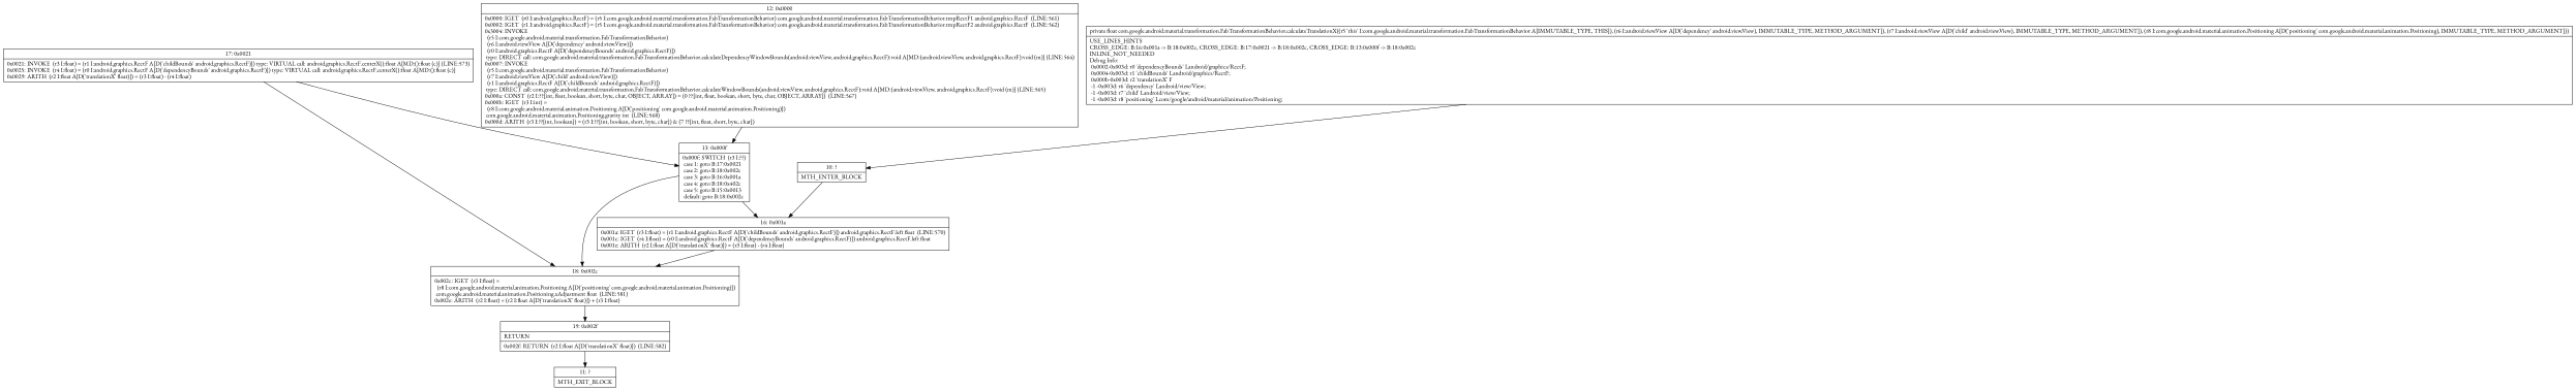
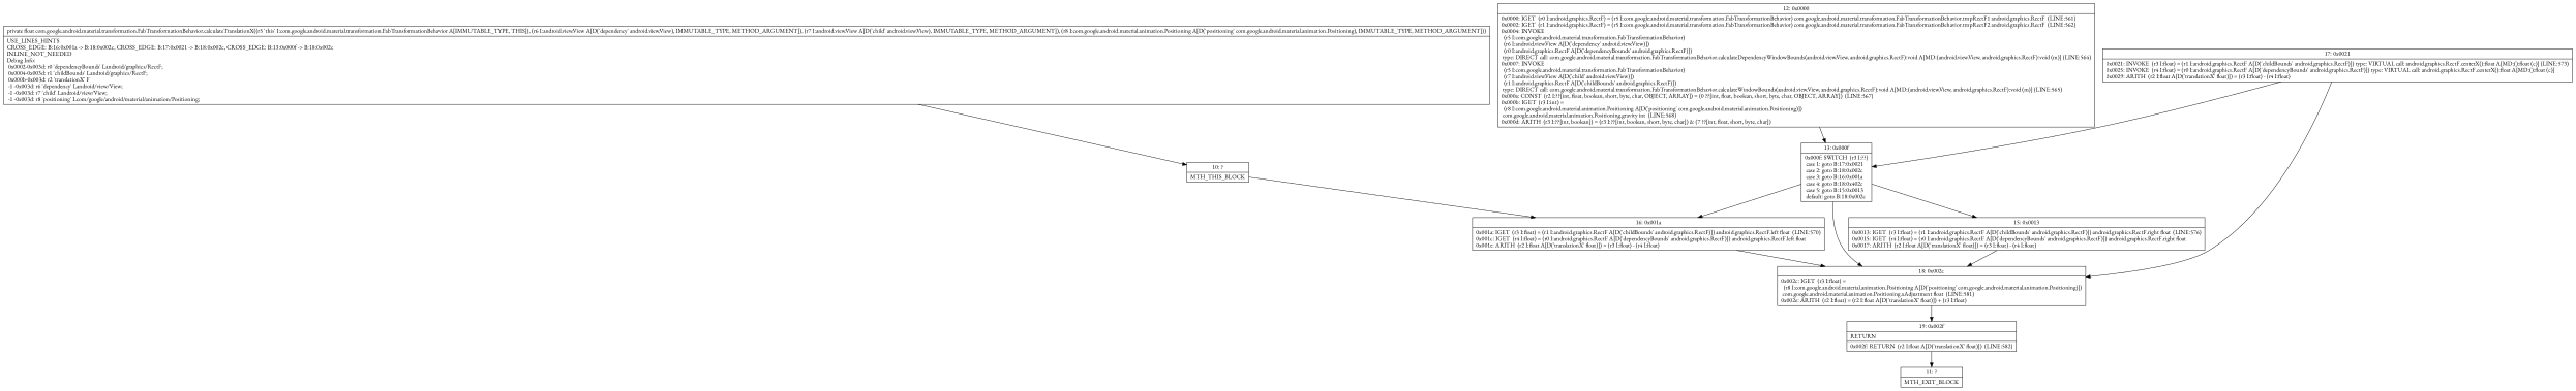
  digraph {
    fontname="EB Garamond"
    node [fontname="EB Garamond" shape=record]
    edge [fontname="EB Garamond"]
-   n1 [label="{10\:\ ?|MTH_ENTER_BLOCK\l}"]
+   n1 [label="{10\:\ ?|MTH_THIS_BLOCK\l}"]
    n2 [label="{16\:\ 0x001a|0x001a: IGET  (r3 I:float) = (r1 I:android.graphics.RectF A[D('childBounds' android.graphics.RectF)]) android.graphics.RectF.left float  (LINE:570)\l0x001c: IGET  (r4 I:float) = (r0 I:android.graphics.RectF A[D('dependencyBounds' android.graphics.RectF)]) android.graphics.RectF.left float \l0x001e: ARITH  (r2 I:float A[D('translationX' float)]) = (r3 I:float) \- (r4 I:float) \l}"]
-   n3 [label="{12\:\ 0x0000|0x0000: IGET  (r0 I:android.graphics.RectF) = (r5 I:com.google.android.material.transformation.FabTransformationBehavior) com.google.android.material.transformation.FabTransformationBehavior.tmpRectF1 android.graphics.RectF  (LINE:561)\l0x0002: IGET  (r1 I:android.graphics.RectF) = (r5 I:com.google.android.material.transformation.FabTransformationBehavior) com.google.android.material.transformation.FabTransformationBehavior.tmpRectF2 android.graphics.RectF  (LINE:562)\l0x3004: INVOKE  \l  (r5 I:com.google.android.material.transformation.FabTransformationBehavior)\l  (r6 I:android.view.View A[D('dependency' android.view.View)])\l  (r0 I:android.graphics.RectF A[D('dependencyBounds' android.graphics.RectF)])\l type: DIRECT call: com.google.android.material.transformation.FabTransformationBehavior.calculateDependencyWindowBounds(android.view.View, android.graphics.RectF):void A[MD:(android.view.View, android.graphics.RectF):void (m)] (LINE:564)\l0x0007: INVOKE  \l  (r5 I:com.google.android.material.transformation.FabTransformationBehavior)\l  (r7 I:android.view.View A[D('child' android.view.View)])\l  (r1 I:android.graphics.RectF A[D('childBounds' android.graphics.RectF)])\l type: DIRECT call: com.google.android.material.transformation.FabTransformationBehavior.calculateWindowBounds(android.view.View, android.graphics.RectF):void A[MD:(android.view.View, android.graphics.RectF):void (m)] (LINE:565)\l0x000a: CONST  (r2 I:??[int, float, boolean, short, byte, char, OBJECT, ARRAY]) = (0 ??[int, float, boolean, short, byte, char, OBJECT, ARRAY])  (LINE:567)\l0x000b: IGET  (r3 I:int) = \l  (r8 I:com.google.android.material.animation.Positioning A[D('positioning' com.google.android.material.animation.Positioning)])\l com.google.android.material.animation.Positioning.gravity int  (LINE:568)\l0x000d: ARITH  (r3 I:??[int, boolean]) = (r3 I:??[int, boolean, short, byte, char]) & (7 ??[int, float, short, byte, char]) \l}"]
+   n3 [label="{12\:\ 0x0000|0x0000: IGET  (r0 I:android.graphics.RectF) = (r5 I:com.google.android.material.transformation.FabTransformationBehavior) com.google.android.material.transformation.FabTransformationBehavior.tmpRectF1 android.graphics.RectF  (LINE:561)\l0x0002: IGET  (r1 I:android.graphics.RectF) = (r5 I:com.google.android.material.transformation.FabTransformationBehavior) com.google.android.material.transformation.FabTransformationBehavior.tmpRectF2 android.graphics.RectF  (LINE:562)\l0x0004: INVOKE  \l  (r5 I:com.google.android.material.transformation.FabTransformationBehavior)\l  (r6 I:android.view.View A[D('dependency' android.view.View)])\l  (r0 I:android.graphics.RectF A[D('dependencyBounds' android.graphics.RectF)])\l type: DIRECT call: com.google.android.material.transformation.FabTransformationBehavior.calculateDependencyWindowBounds(android.view.View, android.graphics.RectF):void A[MD:(android.view.View, android.graphics.RectF):void (m)] (LINE:564)\l0x0007: INVOKE  \l  (r5 I:com.google.android.material.transformation.FabTransformationBehavior)\l  (r7 I:android.view.View A[D('child' android.view.View)])\l  (r1 I:android.graphics.RectF A[D('childBounds' android.graphics.RectF)])\l type: DIRECT call: com.google.android.material.transformation.FabTransformationBehavior.calculateWindowBounds(android.view.View, android.graphics.RectF):void A[MD:(android.view.View, android.graphics.RectF):void (m)] (LINE:565)\l0x000a: CONST  (r2 I:??[int, float, boolean, short, byte, char, OBJECT, ARRAY]) = (0 ??[int, float, boolean, short, byte, char, OBJECT, ARRAY])  (LINE:567)\l0x000b: IGET  (r3 I:int) = \l  (r8 I:com.google.android.material.animation.Positioning A[D('positioning' com.google.android.material.animation.Positioning)])\l com.google.android.material.animation.Positioning.gravity int  (LINE:568)\l0x000d: ARITH  (r3 I:??[int, boolean]) = (r3 I:??[int, boolean, short, byte, char]) & (7 ??[int, float, short, byte, char]) \l}"]
    n4 [label="{13\:\ 0x000f|0x000f: SWITCH  (r3 I:??)\l case 1: goto B:17:0x0021\l case 2: goto B:18:0x002c\l case 3: goto B:16:0x001a\l case 4: goto B:18:0x402c\l case 5: goto B:15:0x0013\l default: goto B:18:0x002c \l}"]
+   n5 [label="{15\:\ 0x0013|0x0013: IGET  (r3 I:float) = (r1 I:android.graphics.RectF A[D('childBounds' android.graphics.RectF)]) android.graphics.RectF.right float  (LINE:576)\l0x0015: IGET  (r4 I:float) = (r0 I:android.graphics.RectF A[D('dependencyBounds' android.graphics.RectF)]) android.graphics.RectF.right float \l0x0017: ARITH  (r2 I:float A[D('translationX' float)]) = (r3 I:float) \- (r4 I:float) \l}"]
    n6 [label="{18\:\ 0x002c|0x002c: IGET  (r3 I:float) = \l  (r8 I:com.google.android.material.animation.Positioning A[D('positioning' com.google.android.material.animation.Positioning)])\l com.google.android.material.animation.Positioning.xAdjustment float  (LINE:581)\l0x002e: ARITH  (r2 I:float) = (r2 I:float A[D('translationX' float)]) + (r3 I:float) \l}"]
    n7 [label="{17\:\ 0x0021|0x0021: INVOKE  (r3 I:float) = (r1 I:android.graphics.RectF A[D('childBounds' android.graphics.RectF)]) type: VIRTUAL call: android.graphics.RectF.centerX():float A[MD:():float (c)] (LINE:573)\l0x0025: INVOKE  (r4 I:float) = (r0 I:android.graphics.RectF A[D('dependencyBounds' android.graphics.RectF)]) type: VIRTUAL call: android.graphics.RectF.centerX():float A[MD:():float (c)]\l0x0029: ARITH  (r2 I:float A[D('translationX' float)]) = (r3 I:float) \- (r4 I:float) \l}"]
    n8 [label="{19\:\ 0x002f|RETURN\l|0x002f: RETURN  (r2 I:float A[D('translationX' float)])  (LINE:582)\l}"]
    n9 [label="{11\:\ ?|MTH_EXIT_BLOCK\l}"]
    n10 [label="{private float com.google.android.material.transformation.FabTransformationBehavior.calculateTranslationX((r5 'this' I:com.google.android.material.transformation.FabTransformationBehavior A[IMMUTABLE_TYPE, THIS]), (r6 I:android.view.View A[D('dependency' android.view.View), IMMUTABLE_TYPE, METHOD_ARGUMENT]), (r7 I:android.view.View A[D('child' android.view.View), IMMUTABLE_TYPE, METHOD_ARGUMENT]), (r8 I:com.google.android.material.animation.Positioning A[D('positioning' com.google.android.material.animation.Positioning), IMMUTABLE_TYPE, METHOD_ARGUMENT]))  | USE_LINES_HINTS\lCROSS_EDGE: B:16:0x001a \-\> B:18:0x002c, CROSS_EDGE: B:17:0x0021 \-\> B:18:0x002c, CROSS_EDGE: B:13:0x000f \-\> B:18:0x002c\lINLINE_NOT_NEEDED\lDebug Info:\l  0x0002\-0x003d: r0 'dependencyBounds' Landroid\/graphics\/RectF;\l  0x0004\-0x003d: r1 'childBounds' Landroid\/graphics\/RectF;\l  0x000b\-0x003d: r2 'translationX' F\l  \-1 \-0x003d: r6 'dependency' Landroid\/view\/View;\l  \-1 \-0x003d: r7 'child' Landroid\/view\/View;\l  \-1 \-0x003d: r8 'positioning' Lcom\/google\/android\/material\/animation\/Positioning;\l}"]
    n1 -> n2
    n2 -> n6
    n3 -> n4
    n4 -> n2
+   n4 -> n5
    n4 -> n6
+   n5 -> n6
    n6 -> n8
    n7 -> n4
    n7 -> n6
    n8 -> n9
    n10 -> n1
  }
